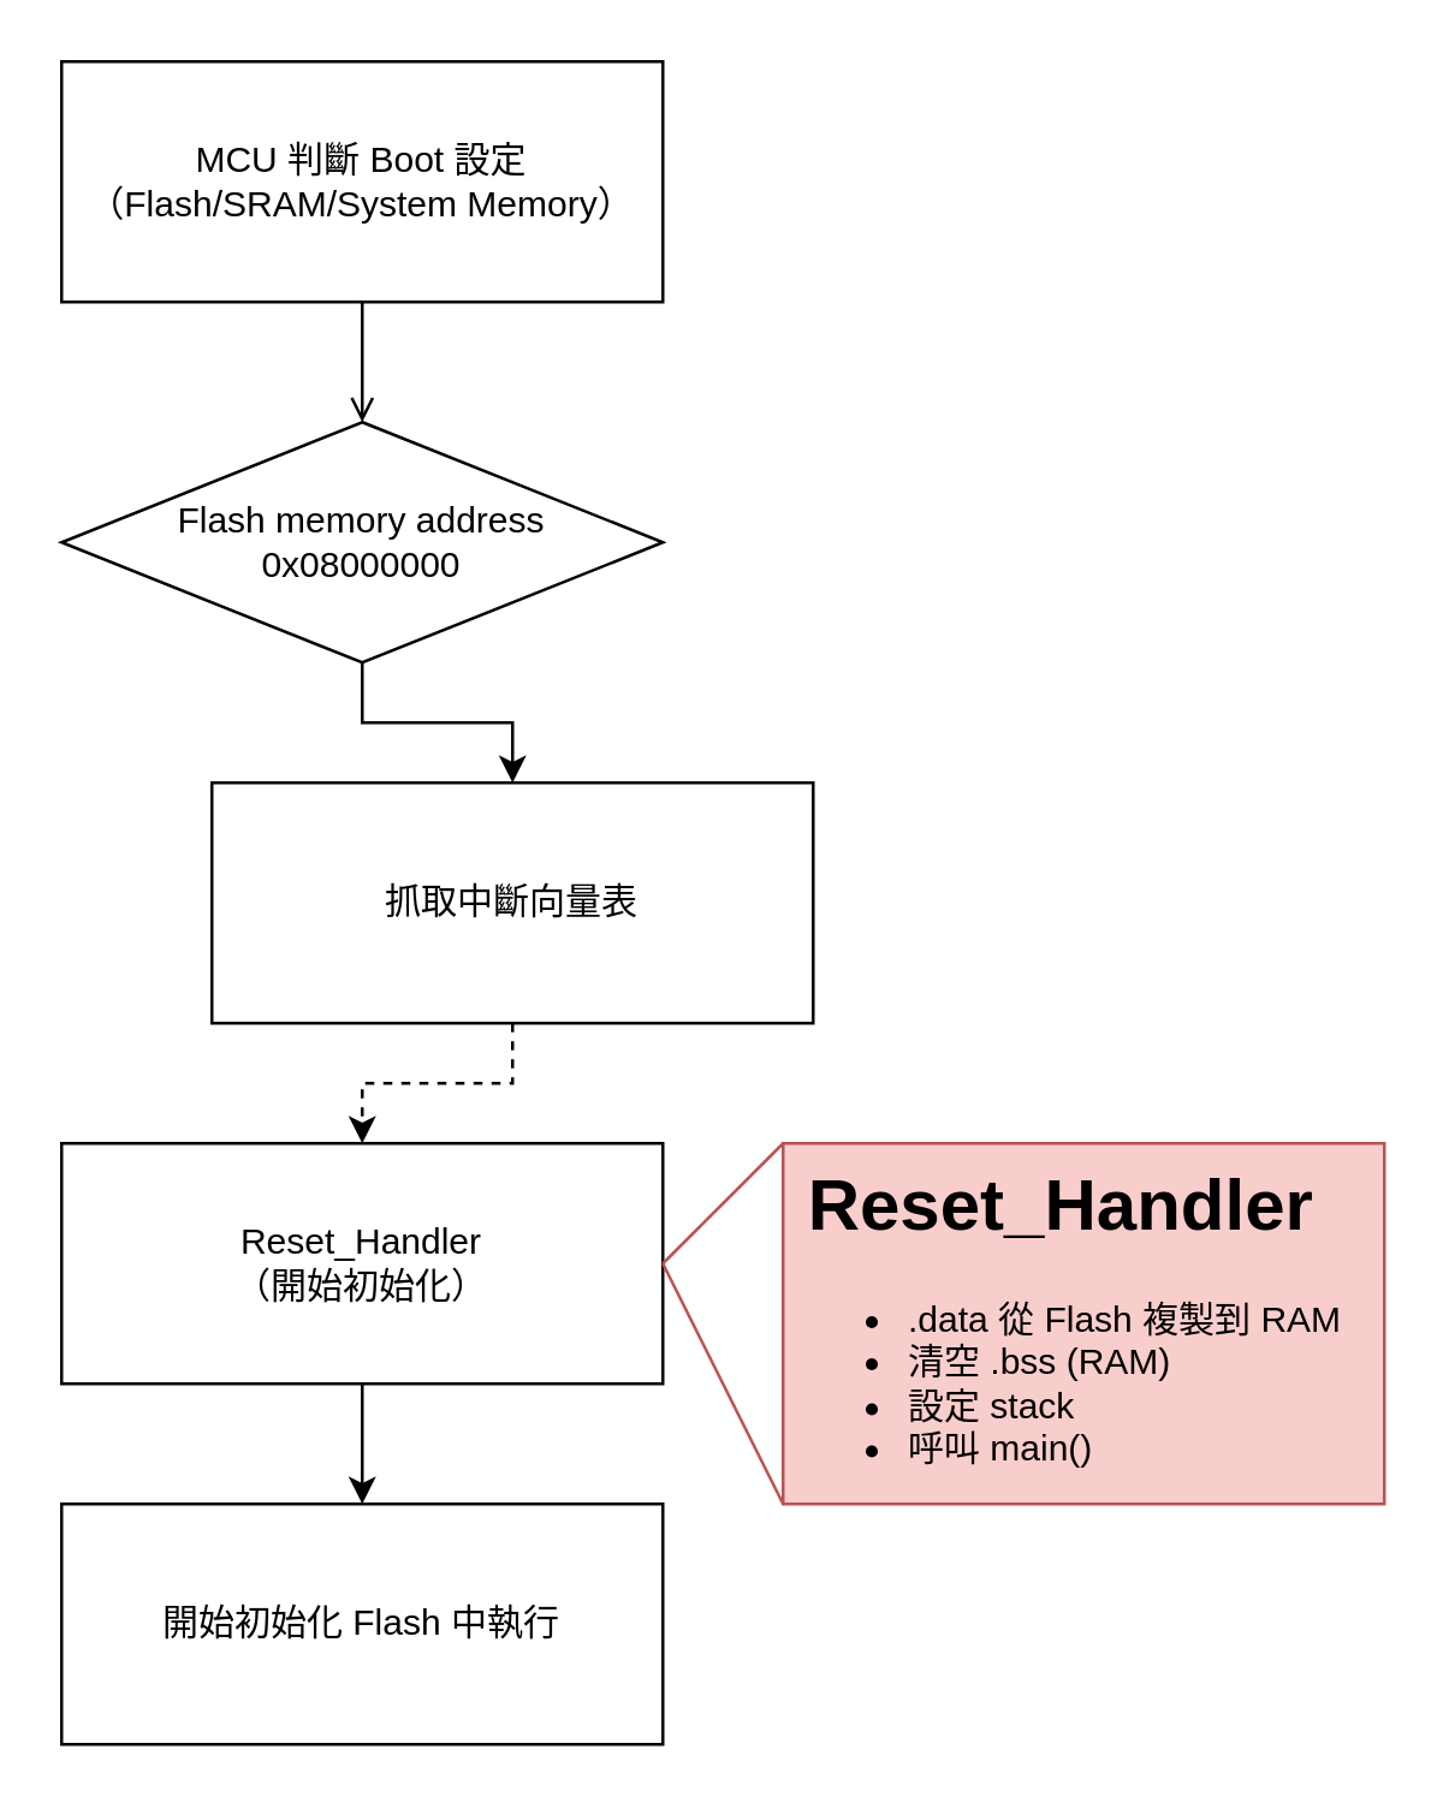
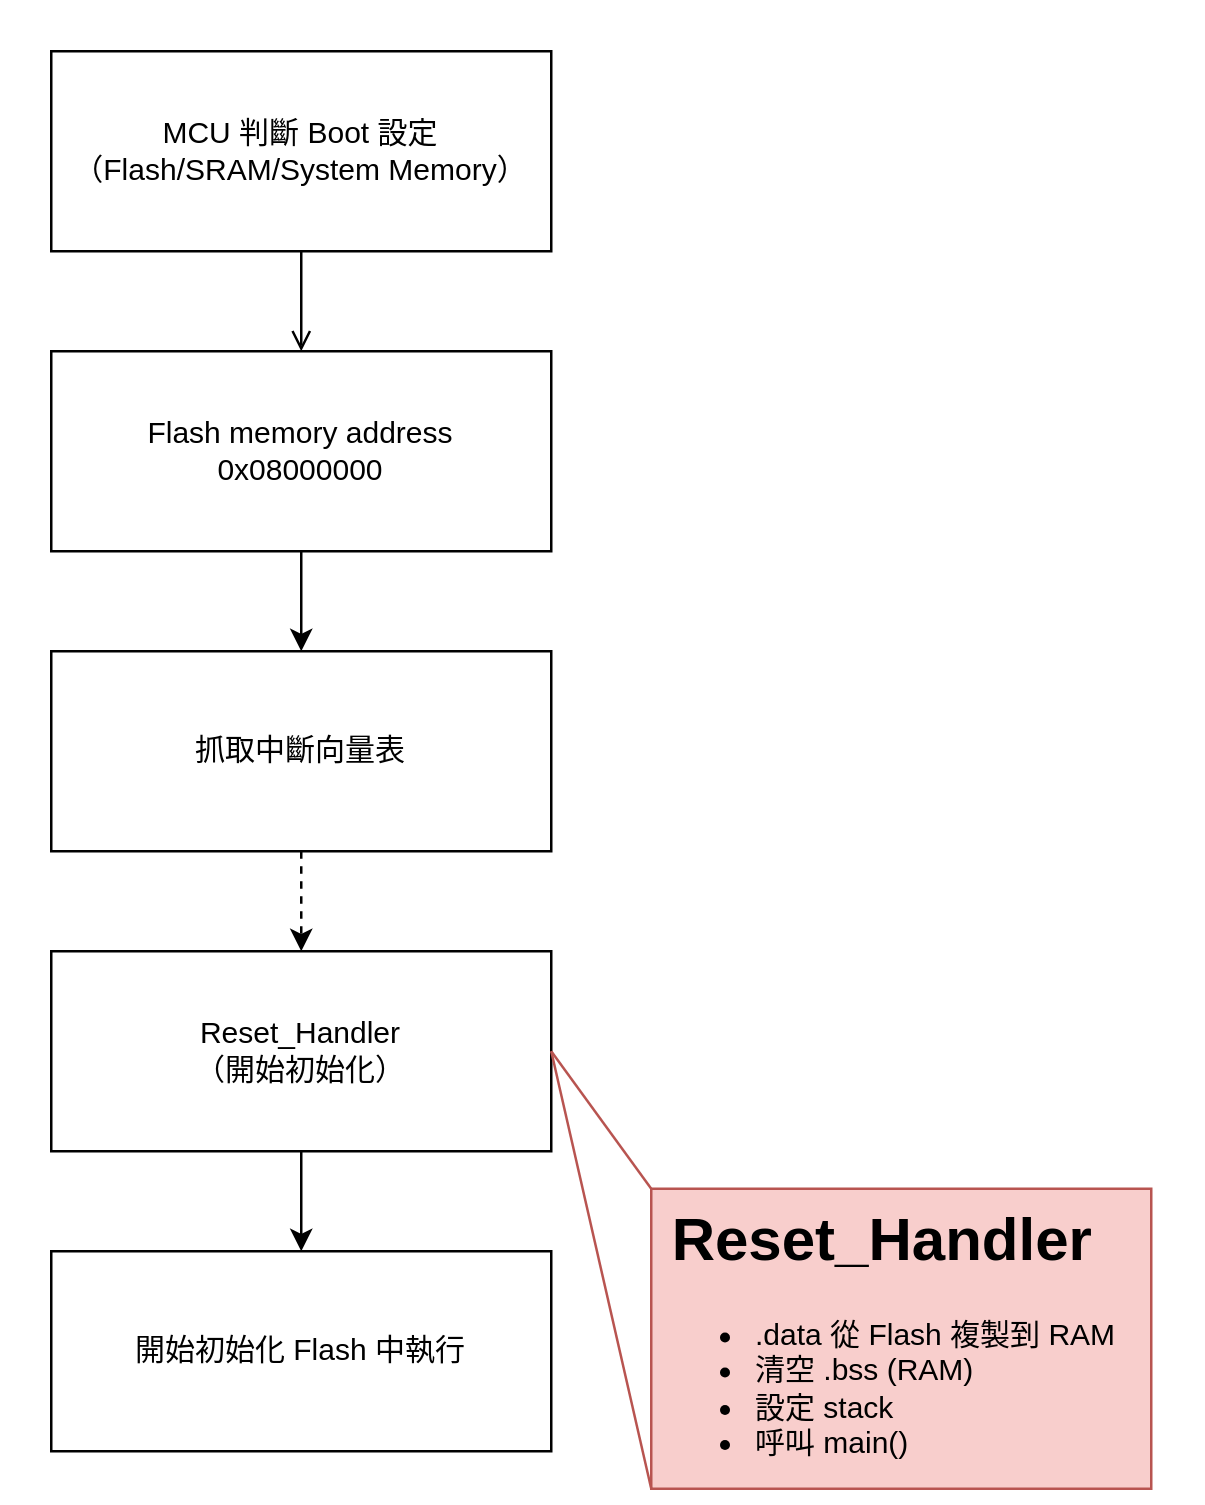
  <mxCell id="0" />
  <mxCell id="1" parent="0" />
  <mxCell id="2" value="" style="edgeStyle=orthogonalEdgeStyle;rounded=0;orthogonalLoop=1;jettySize=auto;html=1;endArrow=open;" edge="1" parent="1" source="3" target="5"><mxGeometry relative="1" as="geometry" /></mxCell>
  <mxCell id="3" value="MCU 判斷 Boot 設定&lt;div&gt;（Flash/SRAM/System Memory）&lt;/div&gt;" style="rounded=0;whiteSpace=wrap;html=1;" vertex="1" parent="1"><mxGeometry x="20" y="20" width="200" height="80" as="geometry" /></mxCell>
  <mxCell id="4" value="" style="edgeStyle=orthogonalEdgeStyle;rounded=0;orthogonalLoop=1;jettySize=auto;html=1;" edge="1" parent="1" source="5" target="7"><mxGeometry relative="1" as="geometry" /></mxCell>
- <mxCell id="5" value="Flash memory address&lt;div&gt;0x08000000&lt;/div&gt;" style="rhombus;whiteSpace=wrap;html=1;" vertex="1" parent="1"><mxGeometry x="20" y="140" width="200" height="80" as="geometry" /></mxCell>
+ <mxCell id="5" value="Flash memory address&lt;div&gt;0x08000000&lt;/div&gt;" style="rounded=0;whiteSpace=wrap;html=1;" vertex="1" parent="1"><mxGeometry x="20" y="140" width="200" height="80" as="geometry" /></mxCell>
  <mxCell id="6" value="" style="edgeStyle=orthogonalEdgeStyle;rounded=0;orthogonalLoop=1;jettySize=auto;html=1;dashed=1;" edge="1" parent="1" source="7" target="9"><mxGeometry relative="1" as="geometry" /></mxCell>
- <mxCell id="7" value="抓取中斷向量表" style="rounded=0;whiteSpace=wrap;html=1;" vertex="1" parent="1"><mxGeometry x="70" y="260" width="200" height="80" as="geometry" /></mxCell>
+ <mxCell id="7" value="抓取中斷向量表" style="rounded=0;whiteSpace=wrap;html=1;" vertex="1" parent="1"><mxGeometry x="20" y="260" width="200" height="80" as="geometry" /></mxCell>
  <mxCell id="8" value="" style="edgeStyle=orthogonalEdgeStyle;rounded=0;orthogonalLoop=1;jettySize=auto;html=1;" edge="1" parent="1" source="9" target="10"><mxGeometry relative="1" as="geometry" /></mxCell>
  <mxCell id="9" value="Reset_Handler&lt;div&gt;（開始初始化）&lt;/div&gt;" style="rounded=0;whiteSpace=wrap;html=1;" vertex="1" parent="1"><mxGeometry x="20" y="380" width="200" height="80" as="geometry" /></mxCell>
  <mxCell id="10" value="開始初始化 Flash 中執行" style="rounded=0;whiteSpace=wrap;html=1;" vertex="1" parent="1"><mxGeometry x="20" y="500" width="200" height="80" as="geometry" /></mxCell>
- <mxCell id="11" value="&lt;h1 style=&quot;margin-top: 0px;&quot;&gt;&amp;nbsp;Reset_Handler&lt;/h1&gt;&lt;p&gt;&lt;/p&gt;&lt;ul&gt;&lt;li&gt;&lt;span style=&quot;background-color: transparent; color: light-dark(rgb(0, 0, 0), rgb(255, 255, 255));&quot;&gt;.data 從 Flash 複製到 RAM&lt;/span&gt;&lt;/li&gt;&lt;li&gt;&lt;span style=&quot;background-color: transparent; color: light-dark(rgb(0, 0, 0), rgb(255, 255, 255));&quot;&gt;清空 .bss (RAM)&lt;/span&gt;&lt;/li&gt;&lt;li&gt;&lt;span style=&quot;background-color: transparent; color: light-dark(rgb(0, 0, 0), rgb(255, 255, 255));&quot;&gt;設定 stack&lt;/span&gt;&lt;/li&gt;&lt;li&gt;&lt;span style=&quot;background-color: transparent; color: light-dark(rgb(0, 0, 0), rgb(255, 255, 255));&quot;&gt;呼叫 main()&lt;/span&gt;&lt;/li&gt;&lt;/ul&gt;&lt;p&gt;&lt;/p&gt;" style="text;html=1;whiteSpace=wrap;overflow=hidden;rounded=0;fillColor=#f8cecc;strokeColor=#b85450;" vertex="1" parent="1"><mxGeometry x="260" y="380" width="200" height="120" as="geometry" /></mxCell>
+ <mxCell id="11" value="&lt;h1 style=&quot;margin-top: 0px;&quot;&gt;&amp;nbsp;Reset_Handler&lt;/h1&gt;&lt;p&gt;&lt;/p&gt;&lt;ul&gt;&lt;li&gt;&lt;span style=&quot;background-color: transparent; color: light-dark(rgb(0, 0, 0), rgb(255, 255, 255));&quot;&gt;.data 從 Flash 複製到 RAM&lt;/span&gt;&lt;/li&gt;&lt;li&gt;&lt;span style=&quot;background-color: transparent; color: light-dark(rgb(0, 0, 0), rgb(255, 255, 255));&quot;&gt;清空 .bss (RAM)&lt;/span&gt;&lt;/li&gt;&lt;li&gt;&lt;span style=&quot;background-color: transparent; color: light-dark(rgb(0, 0, 0), rgb(255, 255, 255));&quot;&gt;設定 stack&lt;/span&gt;&lt;/li&gt;&lt;li&gt;&lt;span style=&quot;background-color: transparent; color: light-dark(rgb(0, 0, 0), rgb(255, 255, 255));&quot;&gt;呼叫 main()&lt;/span&gt;&lt;/li&gt;&lt;/ul&gt;&lt;p&gt;&lt;/p&gt;" style="text;html=1;whiteSpace=wrap;overflow=hidden;rounded=0;fillColor=#f8cecc;strokeColor=#b85450;" vertex="1" parent="1"><mxGeometry x="260" y="475" width="200" height="120" as="geometry" /></mxCell>
  <mxCell id="12" value="" style="endArrow=none;html=1;rounded=0;exitX=1;exitY=0.5;exitDx=0;exitDy=0;entryX=0;entryY=0;entryDx=0;entryDy=0;fillColor=#f8cecc;strokeColor=#b85450;" edge="1" parent="1" source="9" target="11"><mxGeometry width="50" height="50" relative="1" as="geometry"><mxPoint x="300" y="480" as="sourcePoint" /><mxPoint x="350" y="430" as="targetPoint" /></mxGeometry></mxCell>
  <mxCell id="13" value="" style="endArrow=none;html=1;rounded=0;exitX=1;exitY=0.5;exitDx=0;exitDy=0;entryX=0;entryY=1;entryDx=0;entryDy=0;fillColor=#f8cecc;strokeColor=#b85450;" edge="1" parent="1" source="9" target="11"><mxGeometry width="50" height="50" relative="1" as="geometry"><mxPoint x="300" y="480" as="sourcePoint" /><mxPoint x="350" y="430" as="targetPoint" /></mxGeometry></mxCell>
